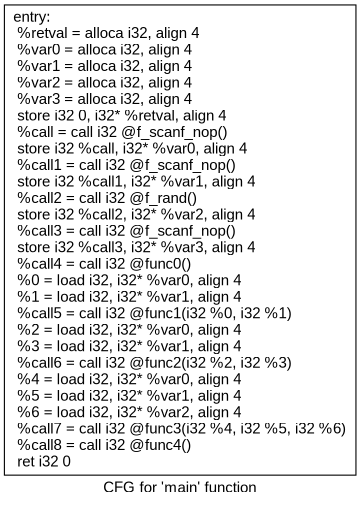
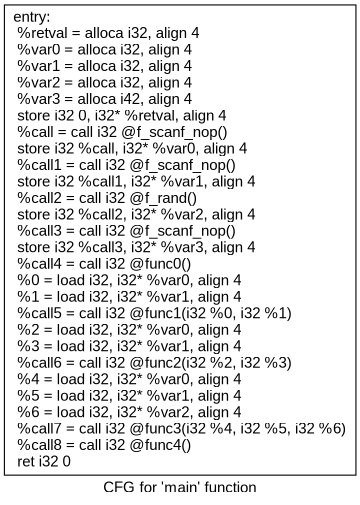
  digraph {
    label="CFG for 'main' function"
    fontname="Liberation Sans"
-   n1 [label="{entry:\l  %retval = alloca i32, align 4\l  %var0 = alloca i32, align 4\l  %var1 = alloca i32, align 4\l  %var2 = alloca i32, align 4\l  %var3 = alloca i32, align 4\l  store i32 0, i32* %retval, align 4\l  %call = call i32 @f_scanf_nop()\l  store i32 %call, i32* %var0, align 4\l  %call1 = call i32 @f_scanf_nop()\l  store i32 %call1, i32* %var1, align 4\l  %call2 = call i32 @f_rand()\l  store i32 %call2, i32* %var2, align 4\l  %call3 = call i32 @f_scanf_nop()\l  store i32 %call3, i32* %var3, align 4\l  %call4 = call i32 @func0()\l  %0 = load i32, i32* %var0, align 4\l  %1 = load i32, i32* %var1, align 4\l  %call5 = call i32 @func1(i32 %0, i32 %1)\l  %2 = load i32, i32* %var0, align 4\l  %3 = load i32, i32* %var1, align 4\l  %call6 = call i32 @func2(i32 %2, i32 %3)\l  %4 = load i32, i32* %var0, align 4\l  %5 = load i32, i32* %var1, align 4\l  %6 = load i32, i32* %var2, align 4\l  %call7 = call i32 @func3(i32 %4, i32 %5, i32 %6)\l  %call8 = call i32 @func4()\l  ret i32 0\l}" shape=record fontname="Liberation Sans"]
+   n1 [label="{entry:\l  %retval = alloca i32, align 4\l  %var0 = alloca i32, align 4\l  %var1 = alloca i32, align 4\l  %var2 = alloca i32, align 4\l  %var3 = alloca i42, align 4\l  store i32 0, i32* %retval, align 4\l  %call = call i32 @f_scanf_nop()\l  store i32 %call, i32* %var0, align 4\l  %call1 = call i32 @f_scanf_nop()\l  store i32 %call1, i32* %var1, align 4\l  %call2 = call i32 @f_rand()\l  store i32 %call2, i32* %var2, align 4\l  %call3 = call i32 @f_scanf_nop()\l  store i32 %call3, i32* %var3, align 4\l  %call4 = call i32 @func0()\l  %0 = load i32, i32* %var0, align 4\l  %1 = load i32, i32* %var1, align 4\l  %call5 = call i32 @func1(i32 %0, i32 %1)\l  %2 = load i32, i32* %var0, align 4\l  %3 = load i32, i32* %var1, align 4\l  %call6 = call i32 @func2(i32 %2, i32 %3)\l  %4 = load i32, i32* %var0, align 4\l  %5 = load i32, i32* %var1, align 4\l  %6 = load i32, i32* %var2, align 4\l  %call7 = call i32 @func3(i32 %4, i32 %5, i32 %6)\l  %call8 = call i32 @func4()\l  ret i32 0\l}" shape=record fontname="Liberation Sans"]
  }
